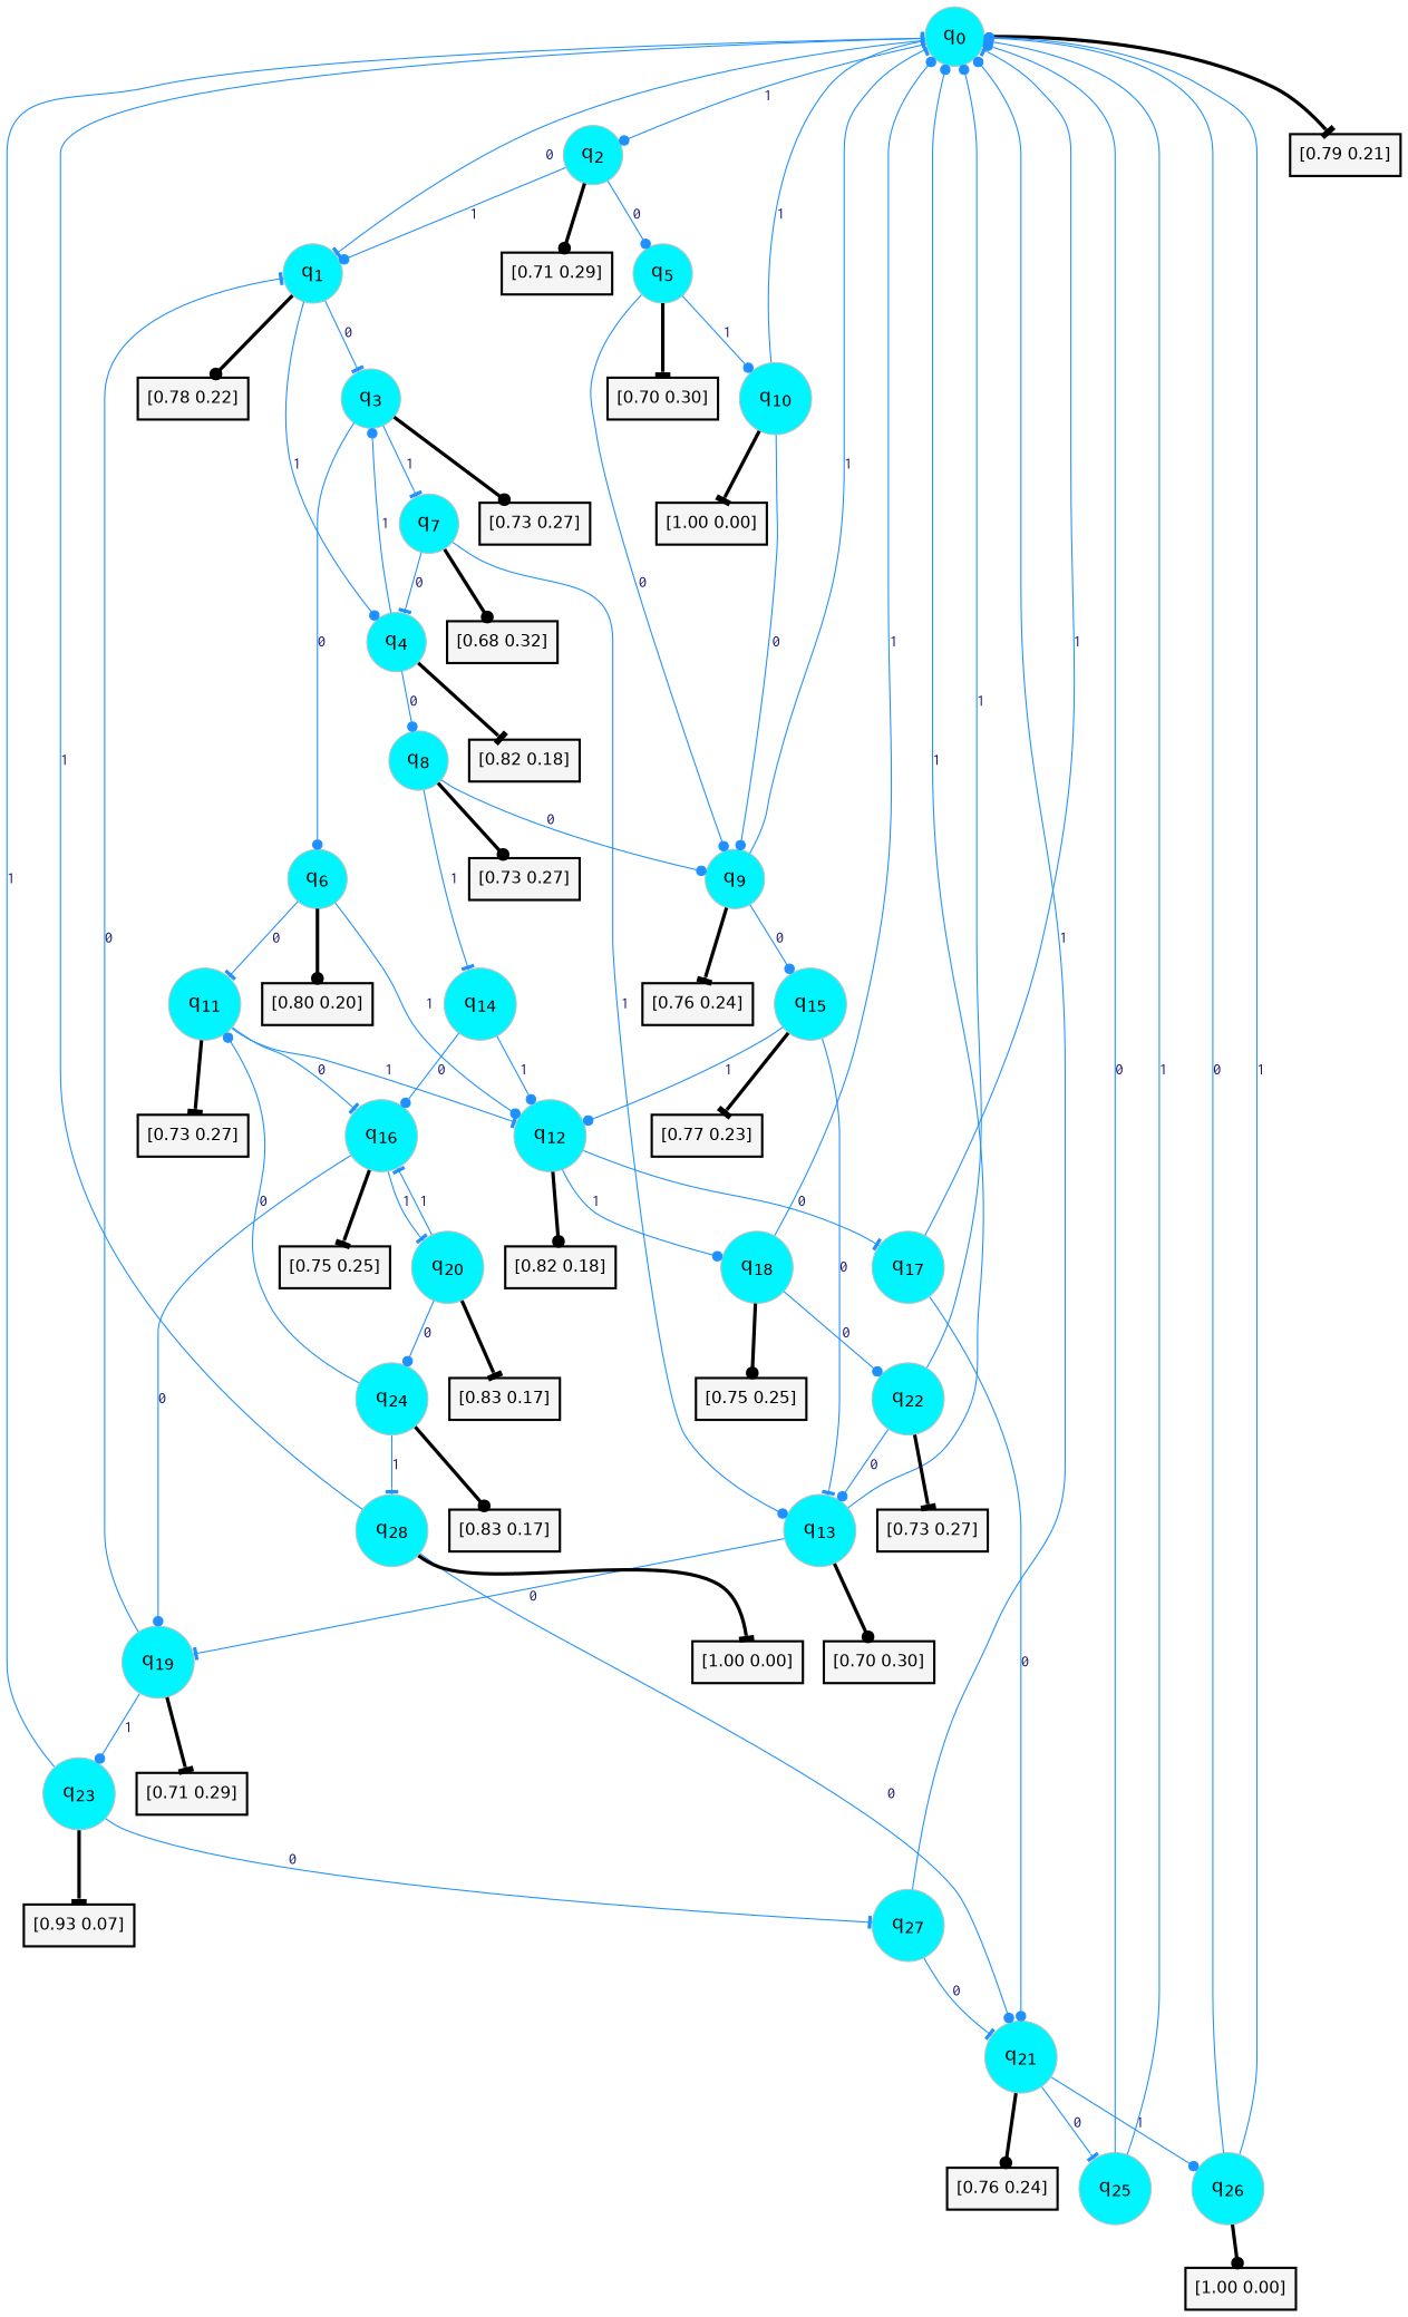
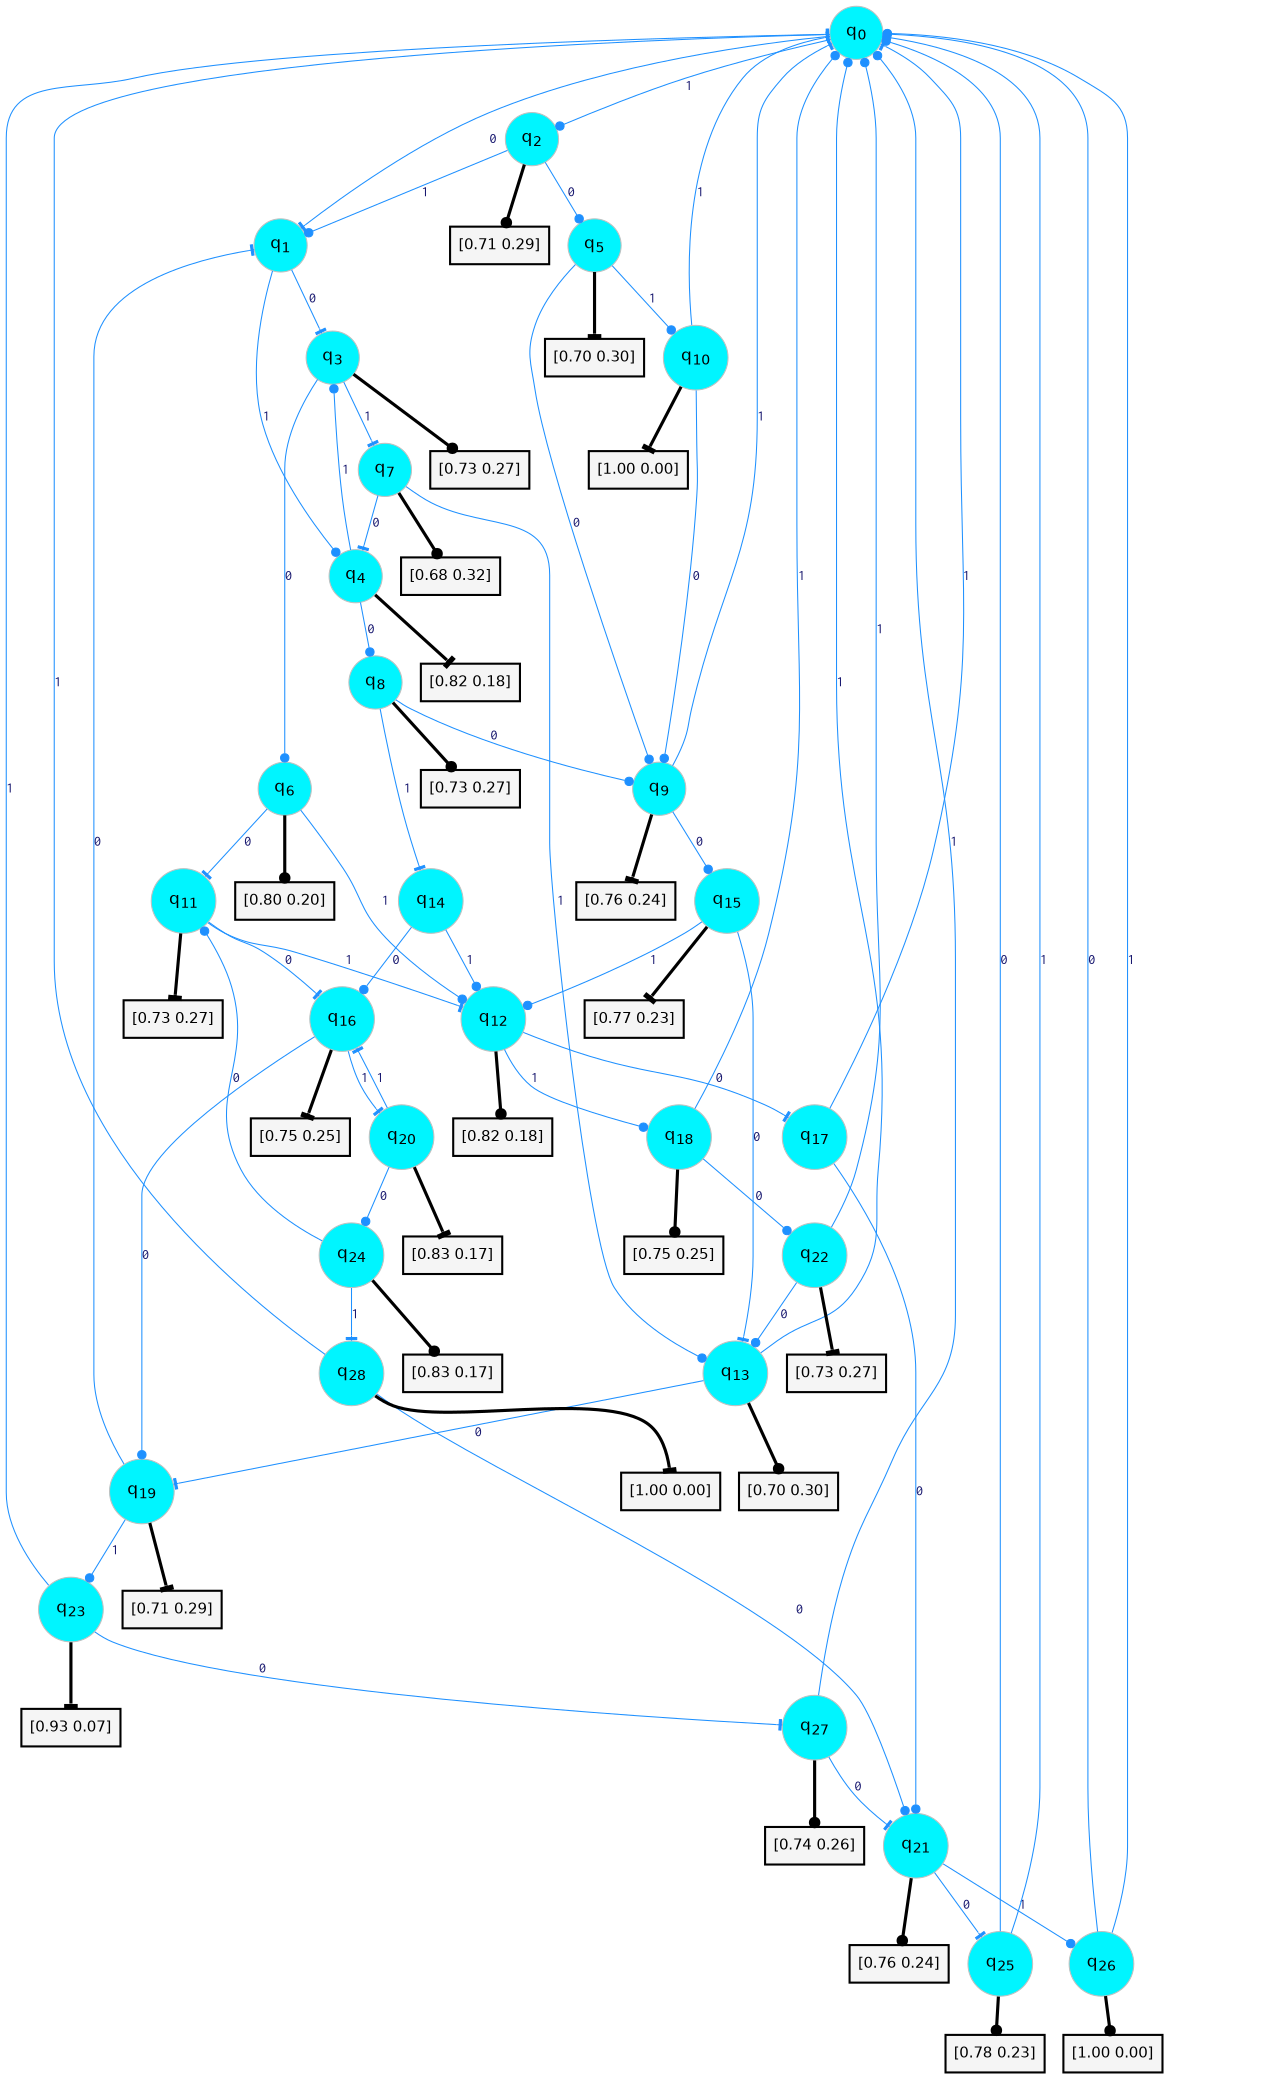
  digraph {
    rankdir=TD
    node [color=gray fillcolor=turquoise1 fontcolor=black fontname=Helvetica fontsize=16 fontweight=bold shape=circle style=filled]
    edge [arrowhead=dot arrowsize=1 color=dodgerblue1 fontcolor=midnightblue fontname=courier fontweight=bold penwidth=1 style=solid weight=20]
    n1 [label=<q<SUB>0</SUB>>]
    n2 [label=<q<SUB>1</SUB>>]
    n3 [label=<q<SUB>2</SUB>>]
-   n4 [color=black fillcolor=whitesmoke fontsize=14 label="[0.79 0.21]" penwidth=2 shape=box]
    n5 [label=<q<SUB>3</SUB>>]
    n6 [label=<q<SUB>4</SUB>>]
-   n7 [color=black fillcolor=whitesmoke fontsize=14 label="[0.78 0.22]" penwidth=2 shape=box]
    n8 [label=<q<SUB>5</SUB>>]
    n9 [color=black fillcolor=whitesmoke fontsize=14 label="[0.71 0.29]" penwidth=2 shape=box]
    n10 [label=<q<SUB>6</SUB>>]
    n11 [label=<q<SUB>7</SUB>>]
    n12 [color=black fillcolor=whitesmoke fontsize=14 label="[0.73 0.27]" penwidth=2 shape=box]
    n13 [label=<q<SUB>8</SUB>>]
    n14 [color=black fillcolor=whitesmoke fontsize=14 label="[0.82 0.18]" penwidth=2 shape=box]
    n15 [label=<q<SUB>9</SUB>>]
    n16 [label=<q<SUB>10</SUB>>]
    n17 [color=black fillcolor=whitesmoke fontsize=14 label="[0.70 0.30]" penwidth=2 shape=box]
    n18 [label=<q<SUB>11</SUB>>]
    n19 [label=<q<SUB>12</SUB>>]
    n20 [color=black fillcolor=whitesmoke fontsize=14 label="[0.80 0.20]" penwidth=2 shape=box]
    n21 [label=<q<SUB>13</SUB>>]
    n22 [color=black fillcolor=whitesmoke fontsize=14 label="[0.68 0.32]" penwidth=2 shape=box]
    n23 [label=<q<SUB>14</SUB>>]
    n24 [color=black fillcolor=whitesmoke fontsize=14 label="[0.73 0.27]" penwidth=2 shape=box]
    n25 [label=<q<SUB>15</SUB>>]
    n26 [color=black fillcolor=whitesmoke fontsize=14 label="[0.76 0.24]" penwidth=2 shape=box]
    n27 [color=black fillcolor=whitesmoke fontsize=14 label="[1.00 0.00]" penwidth=2 shape=box]
    n28 [label=<q<SUB>16</SUB>>]
    n29 [color=black fillcolor=whitesmoke fontsize=14 label="[0.73 0.27]" penwidth=2 shape=box]
    n30 [label=<q<SUB>17</SUB>>]
    n31 [label=<q<SUB>18</SUB>>]
    n32 [color=black fillcolor=whitesmoke fontsize=14 label="[0.82 0.18]" penwidth=2 shape=box]
    n33 [label=<q<SUB>19</SUB>>]
    n34 [color=black fillcolor=whitesmoke fontsize=14 label="[0.70 0.30]" penwidth=2 shape=box]
    n35 [color=black fillcolor=whitesmoke fontsize=14 label="[0.77 0.23]" penwidth=2 shape=box]
    n36 [label=<q<SUB>20</SUB>>]
    n37 [color=black fillcolor=whitesmoke fontsize=14 label="[0.75 0.25]" penwidth=2 shape=box]
    n38 [label=<q<SUB>21</SUB>>]
    n39 [label=<q<SUB>22</SUB>>]
    n40 [color=black fillcolor=whitesmoke fontsize=14 label="[0.75 0.25]" penwidth=2 shape=box]
    n41 [label=<q<SUB>23</SUB>>]
    n42 [color=black fillcolor=whitesmoke fontsize=14 label="[0.71 0.29]" penwidth=2 shape=box]
    n43 [label=<q<SUB>24</SUB>>]
    n44 [color=black fillcolor=whitesmoke fontsize=14 label="[0.83 0.17]" penwidth=2 shape=box]
    n45 [label=<q<SUB>25</SUB>>]
    n46 [label=<q<SUB>26</SUB>>]
    n47 [color=black fillcolor=whitesmoke fontsize=14 label="[0.76 0.24]" penwidth=2 shape=box]
    n48 [color=black fillcolor=whitesmoke fontsize=14 label="[0.73 0.27]" penwidth=2 shape=box]
    n49 [label=<q<SUB>27</SUB>>]
    n50 [color=black fillcolor=whitesmoke fontsize=14 label="[0.93 0.07]" penwidth=2 shape=box]
    n51 [label=<q<SUB>28</SUB>>]
    n52 [color=black fillcolor=whitesmoke fontsize=14 label="[0.83 0.17]" penwidth=2 shape=box]
+   n53 [color=black fillcolor=whitesmoke fontsize=14 label="[0.78 0.23]" penwidth=2 shape=box]
    n54 [color=black fillcolor=whitesmoke fontsize=14 label="[1.00 0.00]" penwidth=2 shape=box]
+   n55 [color=black fillcolor=whitesmoke fontsize=14 label="[0.74 0.26]" penwidth=2 shape=box]
    n56 [color=black fillcolor=whitesmoke fontsize=14 label="[1.00 0.00]" penwidth=2 shape=box]
    n1 -> n2 [arrowhead=tee label=0]
    n1 -> n3 [label=1]
-   n1 -> n4 [arrowhead=tee color=black penwidth=3]
    n2 -> n5 [arrowhead=tee label=0]
    n2 -> n6 [label=1]
-   n2 -> n7 [color=black penwidth=3]
    n3 -> n2 [label=1]
    n3 -> n8 [label=0]
    n3 -> n9 [color=black penwidth=3]
    n5 -> n10 [label=0]
    n5 -> n11 [arrowhead=tee label=1]
    n5 -> n12 [color=black penwidth=3]
    n6 -> n5 [label=1]
    n6 -> n13 [label=0]
    n6 -> n14 [arrowhead=tee color=black penwidth=3]
    n8 -> n15 [label=0]
    n8 -> n16 [label=1]
    n8 -> n17 [arrowhead=tee color=black penwidth=3]
    n10 -> n18 [arrowhead=tee label=0]
    n10 -> n19 [label=1]
    n10 -> n20 [color=black penwidth=3]
    n11 -> n6 [arrowhead=tee label=0]
    n11 -> n21 [label=1]
    n11 -> n22 [color=black penwidth=3]
    n13 -> n15 [label=0]
    n13 -> n23 [arrowhead=tee label=1]
    n13 -> n24 [color=black penwidth=3]
    n15 -> n1 [arrowhead=tee label=1]
    n15 -> n25 [label=0]
    n15 -> n26 [arrowhead=tee color=black penwidth=3]
    n16 -> n1 [arrowhead=tee label=1]
    n16 -> n15 [label=0]
    n16 -> n27 [arrowhead=tee color=black penwidth=3]
    n18 -> n19 [arrowhead=tee label=1]
    n18 -> n28 [arrowhead=tee label=0]
    n18 -> n29 [arrowhead=tee color=black penwidth=3]
    n19 -> n30 [arrowhead=tee label=0]
    n19 -> n31 [label=1]
    n19 -> n32 [color=black penwidth=3]
    n21 -> n1 [label=1]
    n21 -> n33 [arrowhead=tee label=0]
    n21 -> n34 [color=black penwidth=3]
    n23 -> n19 [label=1]
    n23 -> n28 [label=0]
    n25 -> n19 [label=1]
    n25 -> n21 [arrowhead=tee label=0]
    n25 -> n35 [arrowhead=tee color=black penwidth=3]
    n28 -> n33 [label=0]
    n28 -> n36 [arrowhead=tee label=1]
    n28 -> n37 [arrowhead=tee color=black penwidth=3]
    n30 -> n1 [arrowhead=tee label=1]
    n30 -> n38 [label=0]
    n31 -> n1 [label=1]
    n31 -> n39 [label=0]
    n31 -> n40 [color=black penwidth=3]
    n33 -> n2 [arrowhead=tee label=0]
    n33 -> n41 [label=1]
    n33 -> n42 [arrowhead=tee color=black penwidth=3]
    n36 -> n28 [arrowhead=tee label=1]
    n36 -> n43 [label=0]
    n36 -> n44 [arrowhead=tee color=black penwidth=3]
    n38 -> n45 [arrowhead=tee label=0]
    n38 -> n46 [label=1]
    n38 -> n47 [color=black penwidth=3]
    n39 -> n1 [label=1]
    n39 -> n21 [label=0]
    n39 -> n48 [arrowhead=tee color=black penwidth=3]
    n41 -> n1 [arrowhead=tee label=1]
    n41 -> n49 [arrowhead=tee label=0]
    n41 -> n50 [arrowhead=tee color=black penwidth=3]
    n43 -> n18 [label=0]
    n43 -> n51 [arrowhead=tee label=1]
    n43 -> n52 [color=black penwidth=3]
    n45 -> n1 [label=0]
    n45 -> n1 [label=1]
+   n45 -> n53 [color=black penwidth=3]
    n46 -> n1 [label=0]
    n46 -> n1 [label=1]
    n46 -> n54 [color=black penwidth=3]
    n49 -> n1 [label=1]
    n49 -> n38 [arrowhead=tee label=0]
+   n49 -> n55 [color=black penwidth=3]
    n51 -> n1 [arrowhead=tee label=1]
    n51 -> n38 [label=0]
    n51 -> n56 [arrowhead=tee color=black penwidth=3]
  }
